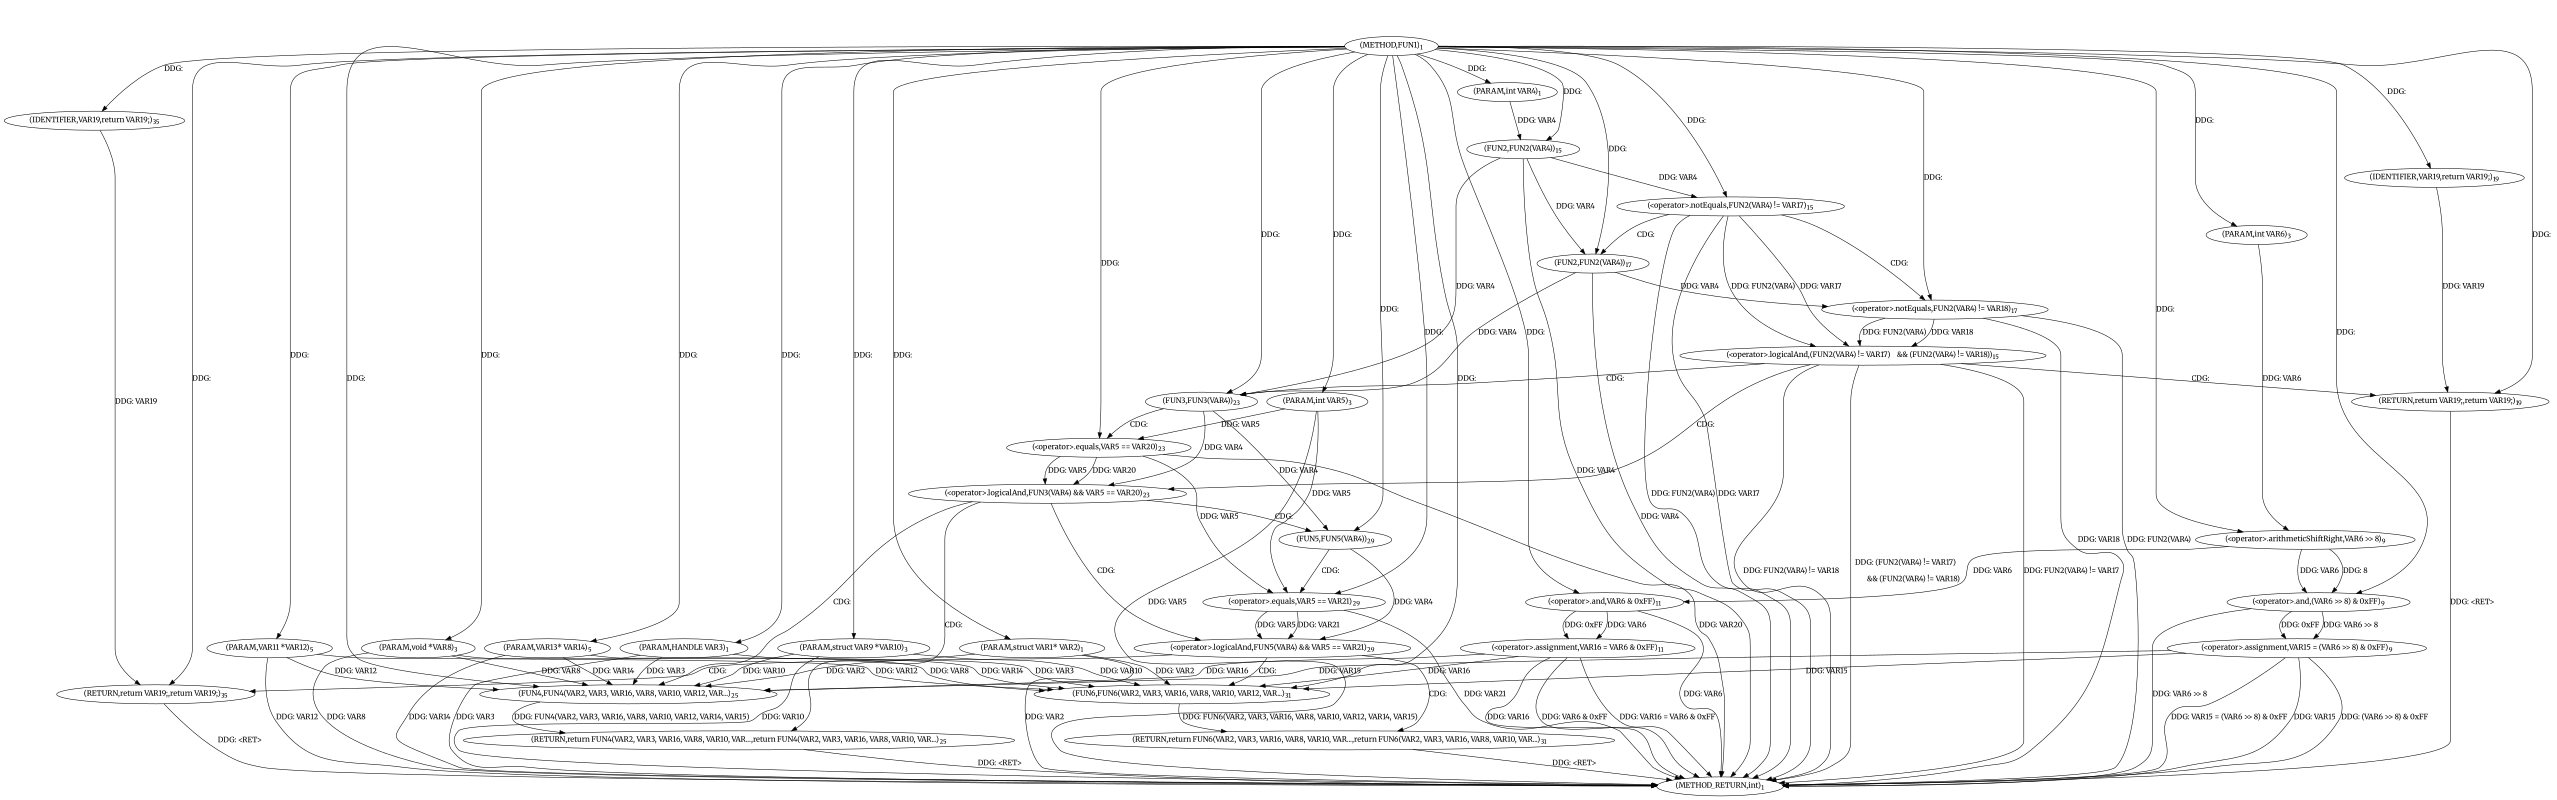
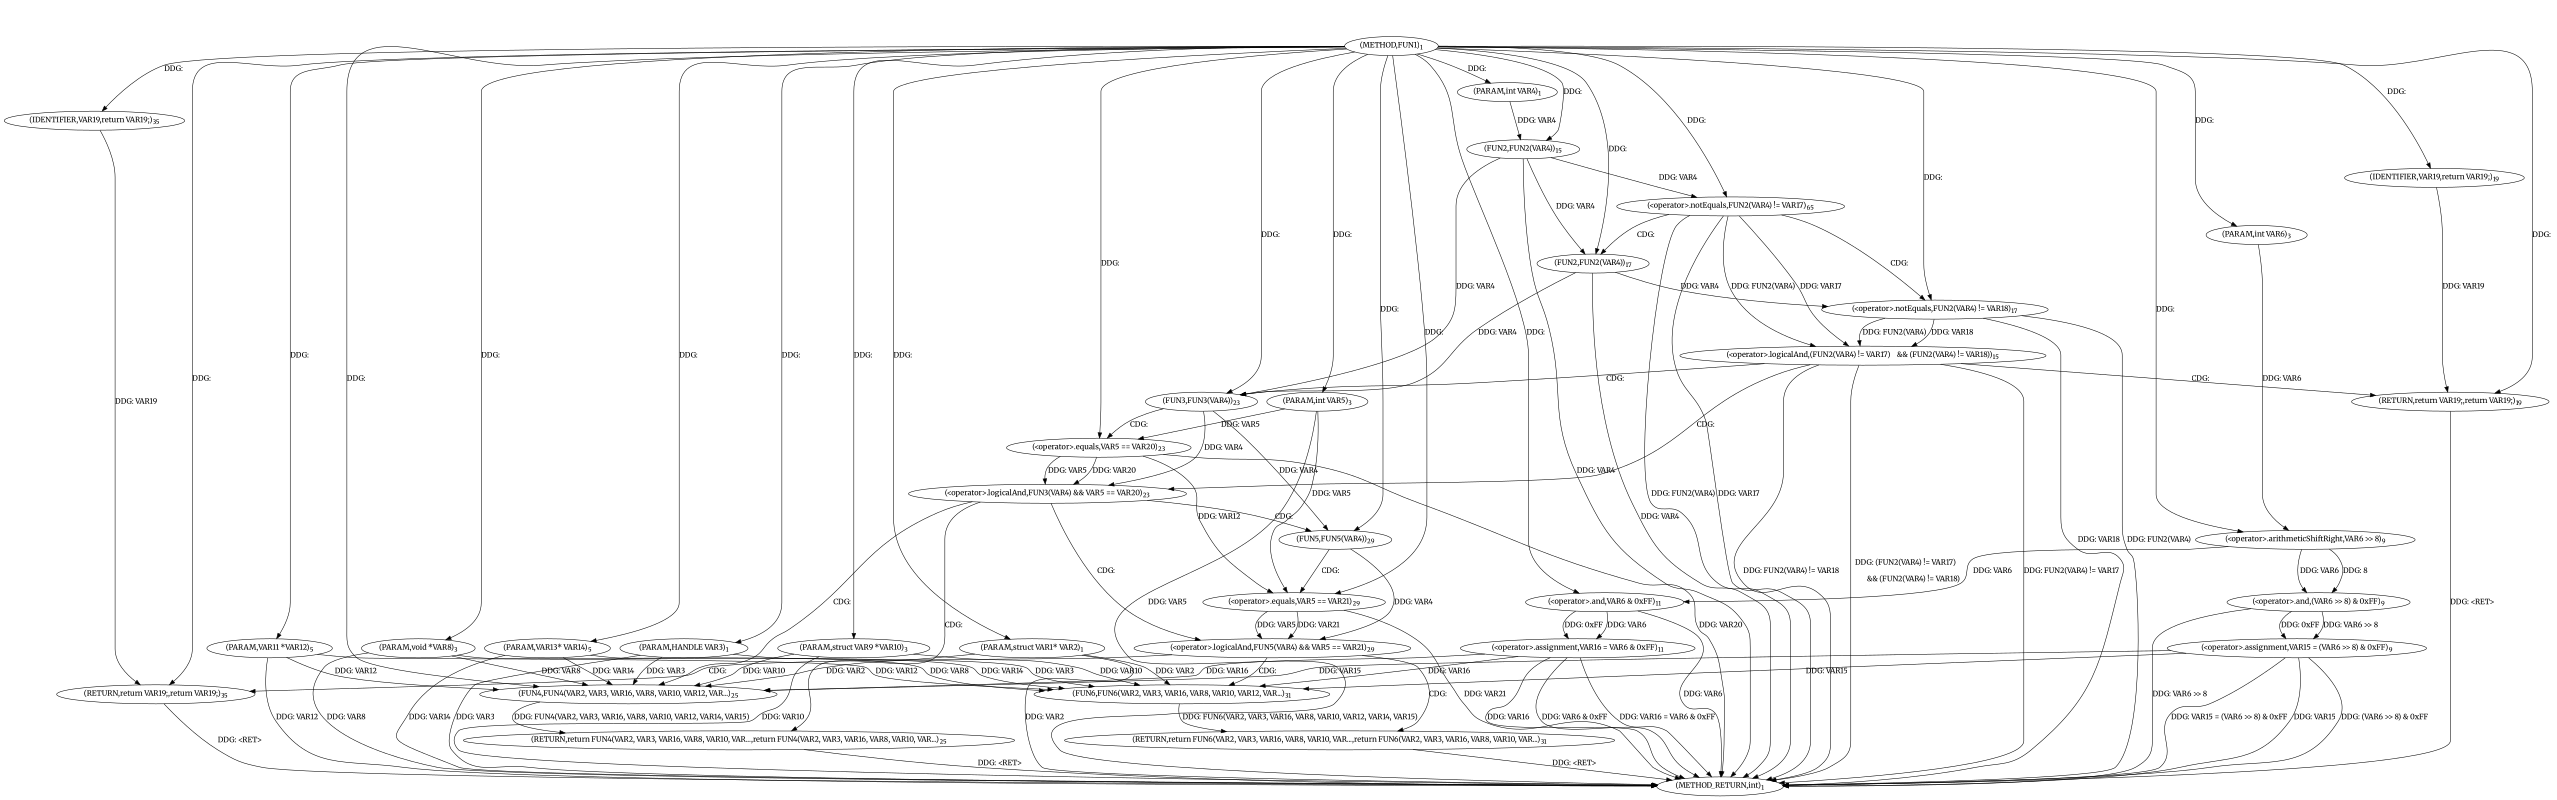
  digraph {
    fontname=Merriweather
    node [fontname=Merriweather]
    edge [fontname=Merriweather]
    n1 [label=<(METHOD,FUN1)<SUB>1</SUB>>]
    n2 [label=<(PARAM,struct VAR1* VAR2)<SUB>1</SUB>>]
    n3 [label=<(PARAM,HANDLE VAR3)<SUB>1</SUB>>]
    n4 [label=<(PARAM,int VAR4)<SUB>1</SUB>>]
    n5 [label=<(PARAM,int VAR5)<SUB>3</SUB>>]
    n6 [label=<(PARAM,int VAR6)<SUB>3</SUB>>]
    n7 [label=<(PARAM,void *VAR8)<SUB>3</SUB>>]
    n8 [label=<(PARAM,struct VAR9 *VAR10)<SUB>3</SUB>>]
    n9 [label=<(PARAM,VAR11 *VAR12)<SUB>5</SUB>>]
    n10 [label=<(PARAM,VAR13* VAR14)<SUB>5</SUB>>]
    n11 [label=<(RETURN,return VAR19;,return VAR19;)<SUB>35</SUB>>]
    n12 [label=<(IDENTIFIER,VAR19,return VAR19;)<SUB>35</SUB>>]
    n13 [label=<(&lt;operator&gt;.and,(VAR6 &gt;&gt; 8) &amp; 0xFF)<SUB>9</SUB>>]
    n14 [label=<(&lt;operator&gt;.and,VAR6 &amp; 0xFF)<SUB>11</SUB>>]
    n15 [label=<(RETURN,return VAR19;,return VAR19;)<SUB>19</SUB>>]
    n16 [label=<(&lt;operator&gt;.arithmeticShiftRight,VAR6 &gt;&gt; 8)<SUB>9</SUB>>]
-   n17 [label=<(&lt;operator&gt;.notEquals,FUN2(VAR4) != VAR17)<SUB>15</SUB>>]
+   n17 [label=<(&lt;operator&gt;.notEquals,FUN2(VAR4) != VAR17)<SUB>65</SUB>>]
    n18 [label=<(&lt;operator&gt;.notEquals,FUN2(VAR4) != VAR18)<SUB>17</SUB>>]
    n19 [label=<(IDENTIFIER,VAR19,return VAR19;)<SUB>19</SUB>>]
    n20 [label=<(FUN3,FUN3(VAR4))<SUB>23</SUB>>]
    n21 [label=<(&lt;operator&gt;.equals,VAR5 == VAR20)<SUB>23</SUB>>]
    n22 [label=<(FUN4,FUN4(VAR2, VAR3, VAR16, VAR8, VAR10, VAR12, VAR...)<SUB>25</SUB>>]
    n23 [label=<(FUN5,FUN5(VAR4))<SUB>29</SUB>>]
    n24 [label=<(&lt;operator&gt;.equals,VAR5 == VAR21)<SUB>29</SUB>>]
    n25 [label=<(FUN6,FUN6(VAR2, VAR3, VAR16, VAR8, VAR10, VAR12, VAR...)<SUB>31</SUB>>]
    n26 [label=<(FUN2,FUN2(VAR4))<SUB>15</SUB>>]
    n27 [label=<(FUN2,FUN2(VAR4))<SUB>17</SUB>>]
    n28 [label=<(METHOD_RETURN,int)<SUB>1</SUB>>]
    n29 [label=<(&lt;operator&gt;.assignment,VAR15 = (VAR6 &gt;&gt; 8) &amp; 0xFF)<SUB>9</SUB>>]
    n30 [label=<(&lt;operator&gt;.assignment,VAR16 = VAR6 &amp; 0xFF)<SUB>11</SUB>>]
    n31 [label=<(&lt;operator&gt;.logicalAnd,(FUN2(VAR4) != VAR17)  	  &amp;&amp; (FUN2(VAR4) != VAR18))<SUB>15</SUB>>]
    n32 [label=<(&lt;operator&gt;.logicalAnd,FUN3(VAR4) &amp;&amp; VAR5 == VAR20)<SUB>23</SUB>>]
    n33 [label=<(RETURN,return FUN4(VAR2, VAR3, VAR16, VAR8, VAR10, VAR...,return FUN4(VAR2, VAR3, VAR16, VAR8, VAR10, VAR...)<SUB>25</SUB>>]
    n34 [label=<(&lt;operator&gt;.logicalAnd,FUN5(VAR4) &amp;&amp; VAR5 == VAR21)<SUB>29</SUB>>]
    n35 [label=<(RETURN,return FUN6(VAR2, VAR3, VAR16, VAR8, VAR10, VAR...,return FUN6(VAR2, VAR3, VAR16, VAR8, VAR10, VAR...)<SUB>31</SUB>>]
    n1 -> n2 [label="DDG: "]
    n1 -> n3 [label="DDG: "]
    n1 -> n4 [label="DDG: "]
    n1 -> n5 [label="DDG: "]
    n1 -> n6 [label="DDG: "]
    n1 -> n7 [label="DDG: "]
    n1 -> n8 [label="DDG: "]
    n1 -> n9 [label="DDG: "]
    n1 -> n10 [label="DDG: "]
    n1 -> n11 [label="DDG: "]
    n1 -> n12 [label="DDG: "]
-   n1 -> n13 [label="DDG: "]
    n1 -> n14 [label="DDG: "]
    n1 -> n15 [label="DDG: "]
    n1 -> n16 [label="DDG: "]
    n1 -> n17 [label="DDG: "]
    n1 -> n18 [label="DDG: "]
    n1 -> n19 [label="DDG: "]
    n1 -> n20 [label="DDG: "]
    n1 -> n21 [label="DDG: "]
    n1 -> n22 [label="DDG: "]
    n1 -> n23 [label="DDG: "]
    n1 -> n24 [label="DDG: "]
-   n1 -> n25 [label="DDG: "]
    n1 -> n26 [label="DDG: "]
    n1 -> n27 [label="DDG: "]
    n2 -> n22 [label="DDG: VAR2"]
    n2 -> n25 [label="DDG: VAR2"]
    n2 -> n28 [label="DDG: VAR2"]
    n3 -> n22 [label="DDG: VAR3"]
    n3 -> n25 [label="DDG: VAR3"]
    n3 -> n28 [label="DDG: VAR3"]
    n4 -> n26 [label="DDG: VAR4"]
    n5 -> n21 [label="DDG: VAR5"]
    n5 -> n24 [label="DDG: VAR5"]
    n5 -> n28 [label="DDG: VAR5"]
    n6 -> n16 [label="DDG: VAR6"]
    n7 -> n22 [label="DDG: VAR8"]
    n7 -> n25 [label="DDG: VAR8"]
    n7 -> n28 [label="DDG: VAR8"]
    n8 -> n22 [label="DDG: VAR10"]
    n8 -> n25 [label="DDG: VAR10"]
    n8 -> n28 [label="DDG: VAR10"]
    n9 -> n22 [label="DDG: VAR12"]
    n9 -> n25 [label="DDG: VAR12"]
    n9 -> n28 [label="DDG: VAR12"]
    n10 -> n22 [label="DDG: VAR14"]
    n10 -> n25 [label="DDG: VAR14"]
    n10 -> n28 [label="DDG: VAR14"]
    n11 -> n28 [label="DDG: &lt;RET&gt;"]
    n12 -> n11 [label="DDG: VAR19"]
    n13 -> n28 [label="DDG: VAR6 &gt;&gt; 8"]
    n13 -> n29 [label="DDG: VAR6 &gt;&gt; 8"]
    n13 -> n29 [label="DDG: 0xFF"]
    n14 -> n28 [label="DDG: VAR6"]
    n14 -> n30 [label="DDG: VAR6"]
    n14 -> n30 [label="DDG: 0xFF"]
    n15 -> n28 [label="DDG: &lt;RET&gt;"]
    n16 -> n13 [label="DDG: VAR6"]
    n16 -> n13 [label="DDG: 8"]
    n16 -> n14 [label="DDG: VAR6"]
    n17 -> n18 [label="CDG: "]
    n17 -> n27 [label="CDG: "]
    n17 -> n28 [label="DDG: FUN2(VAR4)"]
    n17 -> n28 [label="DDG: VAR17"]
    n17 -> n31 [label="DDG: FUN2(VAR4)"]
    n17 -> n31 [label="DDG: VAR17"]
    n18 -> n28 [label="DDG: FUN2(VAR4)"]
    n18 -> n28 [label="DDG: VAR18"]
    n18 -> n31 [label="DDG: FUN2(VAR4)"]
    n18 -> n31 [label="DDG: VAR18"]
    n19 -> n15 [label="DDG: VAR19"]
    n20 -> n21 [label="CDG: "]
    n20 -> n23 [label="DDG: VAR4"]
    n20 -> n32 [label="DDG: VAR4"]
-   n21 -> n24 [label="DDG: VAR5"]
+   n21 -> n24 [label="DDG: VAR12"]
    n21 -> n28 [label="DDG: VAR20"]
    n21 -> n32 [label="DDG: VAR5"]
    n21 -> n32 [label="DDG: VAR20"]
    n22 -> n33 [label="DDG: FUN4(VAR2, VAR3, VAR16, VAR8, VAR10, VAR12, VAR14, VAR15)"]
    n23 -> n24 [label="CDG: "]
    n23 -> n34 [label="DDG: VAR4"]
    n24 -> n28 [label="DDG: VAR21"]
    n24 -> n34 [label="DDG: VAR5"]
    n24 -> n34 [label="DDG: VAR21"]
    n25 -> n35 [label="DDG: FUN6(VAR2, VAR3, VAR16, VAR8, VAR10, VAR12, VAR14, VAR15)"]
    n26 -> n17 [label="DDG: VAR4"]
    n26 -> n20 [label="DDG: VAR4"]
    n26 -> n27 [label="DDG: VAR4"]
    n26 -> n28 [label="DDG: VAR4"]
    n27 -> n18 [label="DDG: VAR4"]
    n27 -> n20 [label="DDG: VAR4"]
    n27 -> n28 [label="DDG: VAR4"]
    n29 -> n22 [label="DDG: VAR15"]
    n29 -> n25 [label="DDG: VAR15"]
    n29 -> n28 [label="DDG: VAR15"]
    n29 -> n28 [label="DDG: (VAR6 &gt;&gt; 8) &amp; 0xFF"]
    n29 -> n28 [label="DDG: VAR15 = (VAR6 &gt;&gt; 8) &amp; 0xFF"]
    n30 -> n22 [label="DDG: VAR16"]
    n30 -> n25 [label="DDG: VAR16"]
    n30 -> n28 [label="DDG: VAR16"]
    n30 -> n28 [label="DDG: VAR6 &amp; 0xFF"]
    n30 -> n28 [label="DDG: VAR16 = VAR6 &amp; 0xFF"]
    n31 -> n15 [label="CDG: "]
    n31 -> n20 [label="CDG: "]
    n31 -> n28 [label="DDG: FUN2(VAR4) != VAR17"]
    n31 -> n28 [label="DDG: FUN2(VAR4) != VAR18"]
    n31 -> n28 [label="DDG: (FUN2(VAR4) != VAR17)\n\n	  &amp;&amp; (FUN2(VAR4) != VAR18)"]
    n31 -> n32 [label="CDG: "]
    n32 -> n22 [label="CDG: "]
    n32 -> n23 [label="CDG: "]
    n32 -> n33 [label="CDG: "]
    n32 -> n34 [label="CDG: "]
    n33 -> n28 [label="DDG: &lt;RET&gt;"]
    n34 -> n11 [label="CDG: "]
    n34 -> n25 [label="CDG: "]
    n34 -> n35 [label="CDG: "]
    n35 -> n28 [label="DDG: &lt;RET&gt;"]
  }
